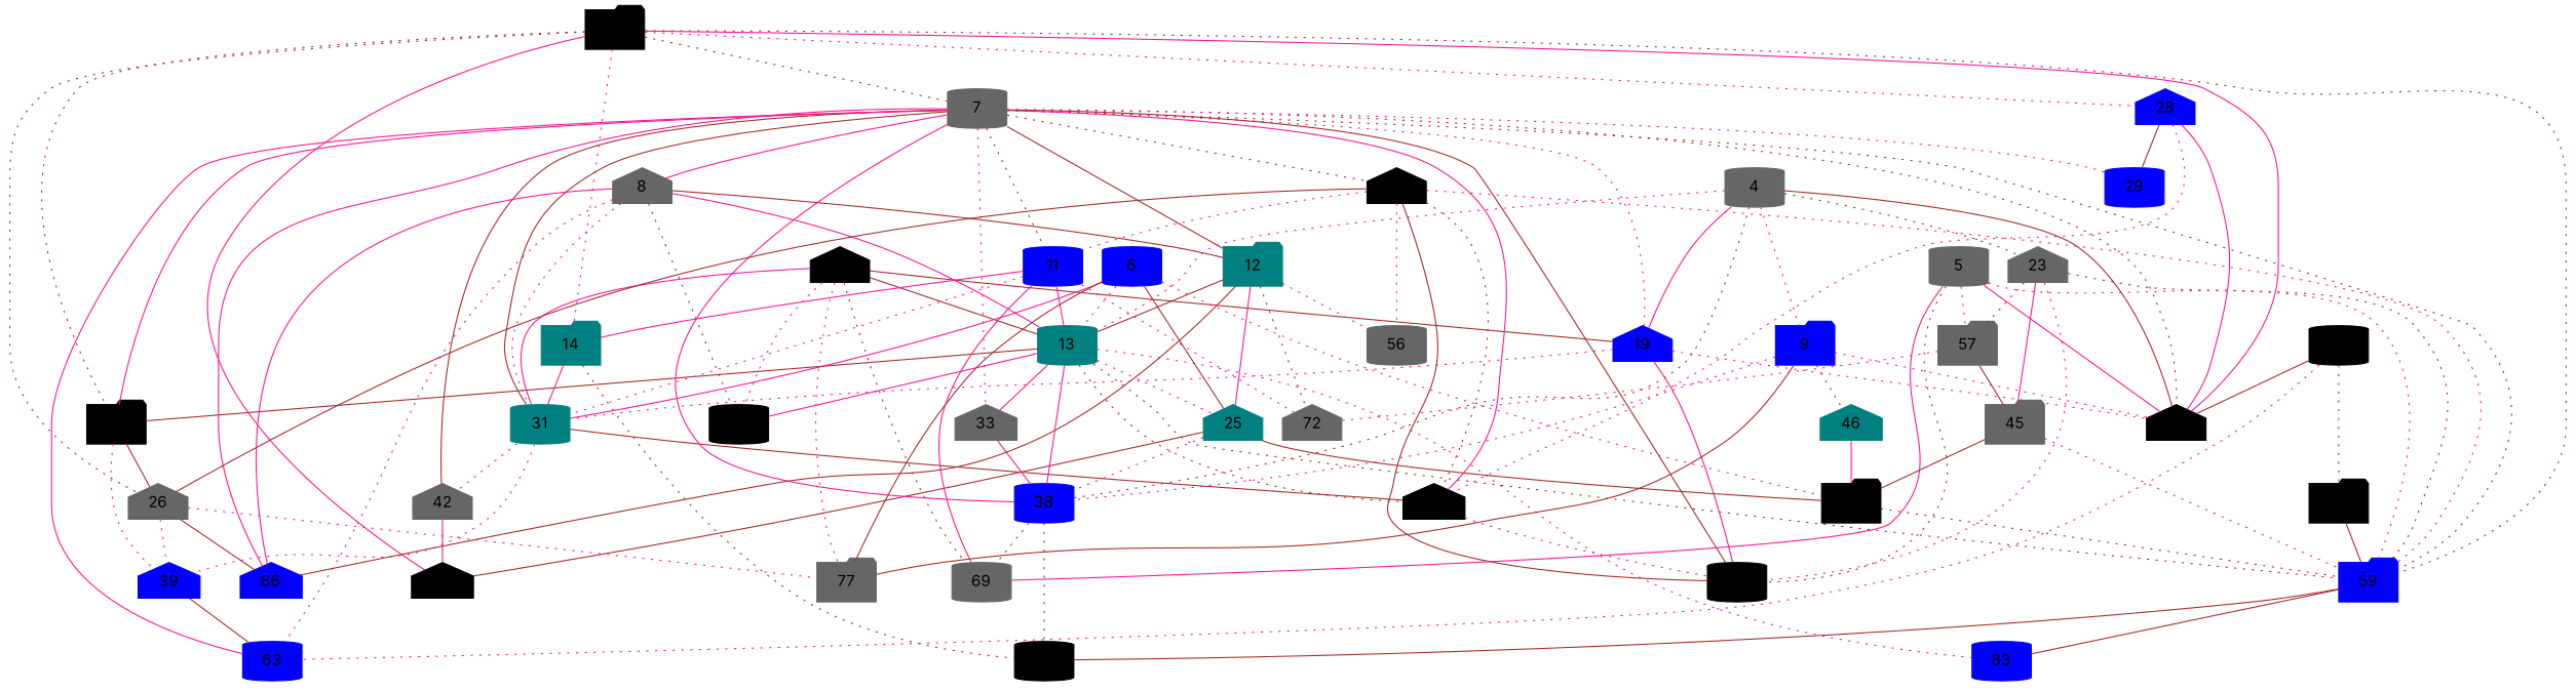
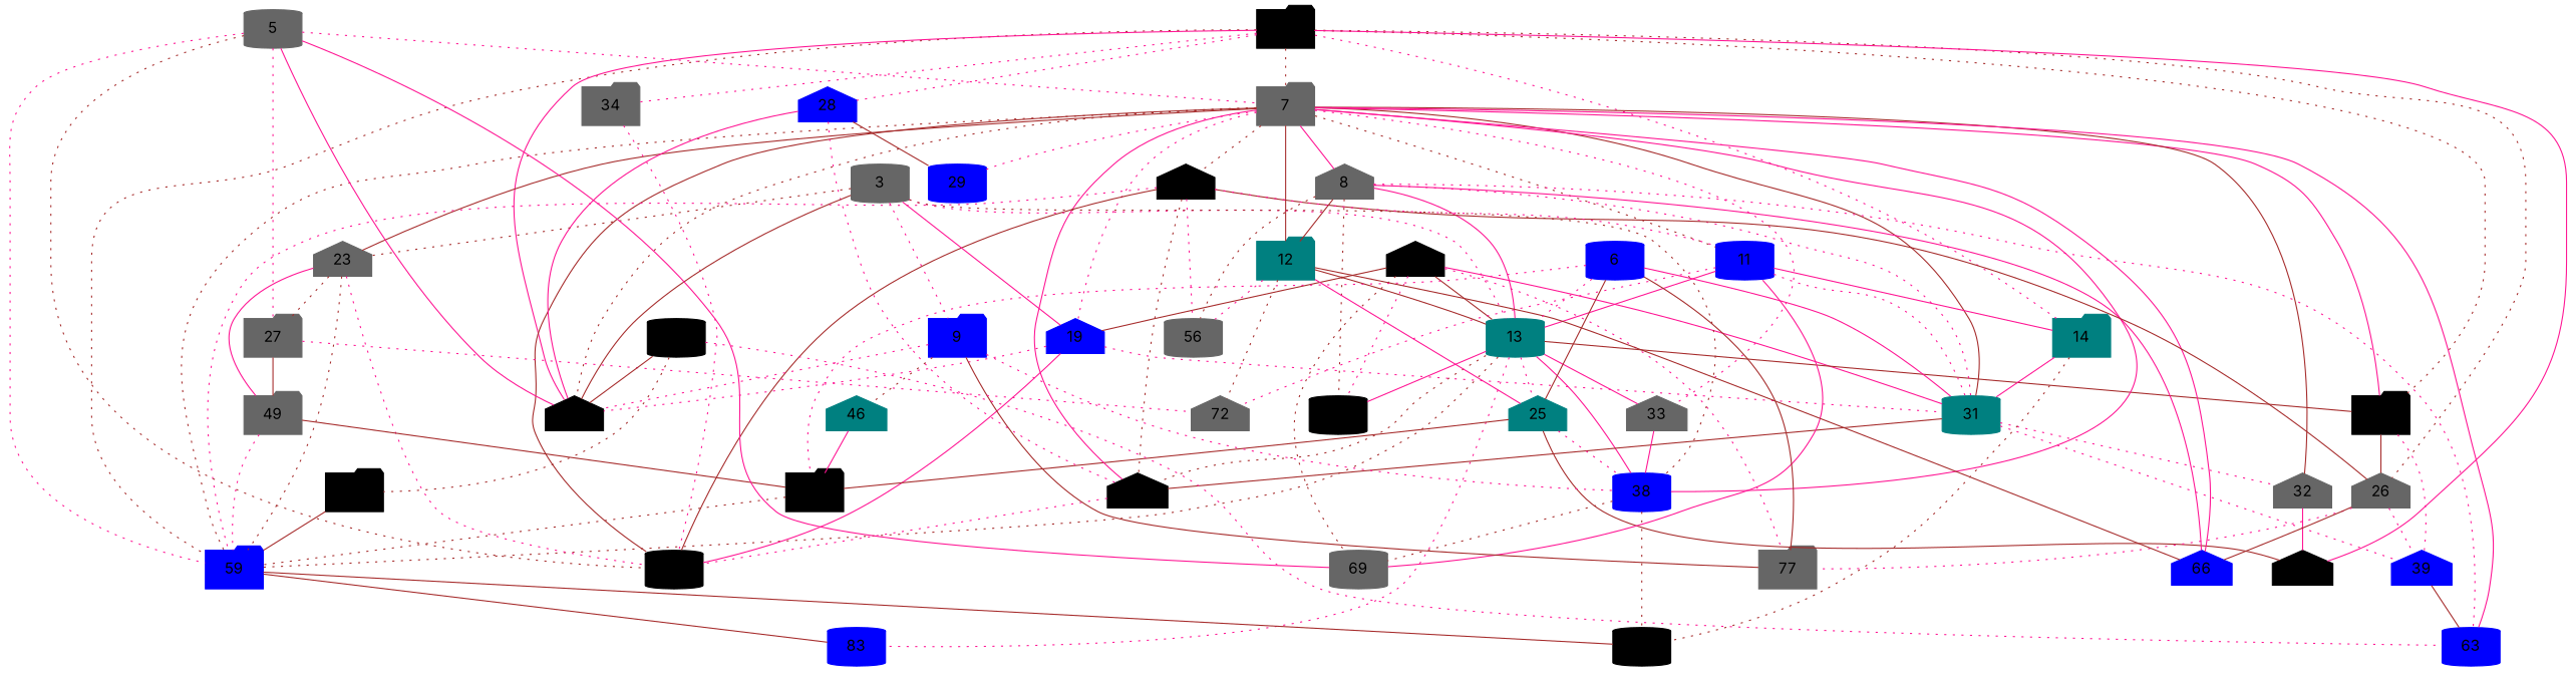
  graph {
    fontname=Inter
    node [color=gray40 fontname=Inter shape=house style=filled]
    edge [color=deeppink fontname=Inter style=dotted]
    1 [color=black super="+17+68"]
    13 [color=teal shape=cylinder super="+64+76"]
    19 [color=blue super="+24"]
    31 [color=teal shape=cylinder super="+86"]
    40 [color=black shape=cylinder]
    69 [shape=cylinder]
    77 [shape=folder]
    22 [color=black shape=folder super="+49"]
    59 [color=blue shape=folder super="+67"]
    38 [color=blue shape=cylinder super="+41"]
    25 [color=teal super="+74"]
    33
    48 [color=black super="+81"]
    83 [color=blue shape=cylinder]
    47 [color=black super="+62+54"]
    51 [color=black shape=cylinder super="+58"]
-   32 [label=42]
+   32
    39 [color=blue]
    2 [color=black shape=folder super="+3"]
-   7 [shape=cylinder super="+57+18+50+20"]
+   7 [shape=folder super="+57+18+50+20"]
    14 [color=teal shape=folder]
    26 [super="+42"]
    28 [color=blue super="+36"]
+   34 [shape=folder]
    60 [color=black]
    23 [super="+37+79"]
    8 [super="+35"]
    10 [color=black super="+71"]
    11 [color=blue shape=cylinder super="+84+89"]
    12 [color=teal shape=folder super="+44+91"]
    29 [color=blue shape=cylinder]
    63 [color=blue shape=cylinder]
    66 [color=blue super="+90"]
    65 [color=black shape=cylinder]
-   4 [shape=cylinder super="+15"]
+   4 [shape=cylinder super="+15" label=3]
    9 [color=blue shape=folder]
    46 [color=teal]
-   27 [shape=folder super="+85" label=57]
-   45 [shape=folder]
+   27 [shape=folder super="+85"]
+   45 [shape=folder label=49]
    5 [shape=cylinder super="+43"]
    72 [super="+75"]
    6 [color=blue shape=cylinder]
    55 [color=black shape=folder]
    56 [shape=cylinder]
    16 [color=black shape=cylinder]
    30 [color=black shape=folder]
    1 -- 13 [color=brown style=solid weight=2]
    1 -- 19 [color=brown style=solid]
    1 -- 31 [style=solid]
    1 -- 40
    1 -- 69 [color=brown]
    1 -- 77
    13 -- 40 [style=solid]
    13 -- 22 [color=brown style=solid]
    13 -- 59 [color=brown]
    13 -- 38 [style=solid]
    13 -- 25
    13 -- 33 [style=solid]
    13 -- 48 [color=brown weight=2]
    13 -- 83
    19 -- 31
    19 -- 47
    19 -- 51 [style=solid]
    31 -- 48 [color=brown style=solid]
    31 -- 32
    31 -- 39
    22 -- 39
    22 -- 26 [color=brown style=solid]
    59 -- 83 [color=brown style=solid]
    59 -- 65 [color=brown style=solid]
    38 -- 69 [color=brown]
    38 -- 65 [color=brown]
    25 -- 38
    25 -- 60 [color=brown style=solid]
    25 -- 55 [color=brown style=solid]
    33 -- 38 [style=solid]
    48 -- 51
    32 -- 60 [style=solid]
    39 -- 63 [color=brown style=solid]
    2 -- 22 [color=brown]
    2 -- 59 [color=brown]
    2 -- 47 [style=solid]
    2 -- 7 [color=brown]
    2 -- 14
    2 -- 26 [color=brown]
    2 -- 28
+   2 -- 34
    2 -- 60 [style=solid]
    7 -- 19
    7 -- 31 [color=brown style=solid]
    7 -- 22 [style=solid weight=2]
    7 -- 59 [color=brown weight=2]
    7 -- 38 [style=solid weight=2]
    7 -- 33
    7 -- 48 [style=solid]
    7 -- 47 [color=brown weight=2]
    7 -- 51 [color=brown style=solid]
    7 -- 32 [color=brown style=solid]
+   7 -- 23 [color=brown style=solid]
    7 -- 8 [style=solid weight=2]
    7 -- 10 [color=brown]
    7 -- 11 [color=brown]
    7 -- 12 [color=brown style=solid weight=2]
    7 -- 29
    7 -- 63 [style=solid]
    7 -- 66 [style=solid]
    14 -- 31 [style=solid]
    14 -- 65 [color=brown]
    26 -- 77
    26 -- 39
    26 -- 66 [color=brown style=solid]
    28 -- 48
    28 -- 47 [style=solid]
    28 -- 29 [color=brown style=solid]
+   34 -- 51
    23 -- 59 [color=brown]
    23 -- 51
    23 -- 27 [color=brown]
    23 -- 45 [style=solid]
    8 -- 13 [style=solid]
    8 -- 31
    8 -- 40 [color=brown]
    8 -- 12 [color=brown style=solid]
    8 -- 63
    8 -- 66 [style=solid]
+   8 -- 56 [color=brown]
    10 -- 59
    10 -- 48 [color=brown]
    10 -- 51 [color=brown style=solid]
    10 -- 26 [color=brown style=solid]
    10 -- 11
    10 -- 56
    11 -- 13 [style=solid]
    11 -- 31
    11 -- 69 [style=solid]
    11 -- 14 [style=solid]
    11 -- 72
    12 -- 13 [color=brown style=solid]
    12 -- 25 [style=solid]
    12 -- 66 [color=brown style=solid]
    12 -- 72 [color=brown]
    12 -- 56
    4 -- 13
    4 -- 19 [style=solid]
    4 -- 38 [color=brown]
    4 -- 47 [color=brown style=solid]
    4 -- 23 [color=brown]
    4 -- 9
    9 -- 77 [color=brown style=solid]
    9 -- 38
    9 -- 47
    9 -- 46 [color=brown]
    46 -- 55 [style=solid]
    27 -- 45 [color=brown style=solid]
    27 -- 72
    45 -- 59
    45 -- 55 [color=brown style=solid]
    5 -- 69 [style=solid]
    5 -- 59
    5 -- 47 [style=solid]
    5 -- 51 [color=brown]
+   5 -- 7
    5 -- 27
    6 -- 13
    6 -- 31 [style=solid]
    6 -- 77 [color=brown style=solid]
    6 -- 25 [color=brown style=solid]
    6 -- 55
    55 -- 59 [color=brown]
    16 -- 47 [color=brown style=solid]
    16 -- 63
    16 -- 30 [color=brown]
    30 -- 59 [color=brown style=solid]
  }
